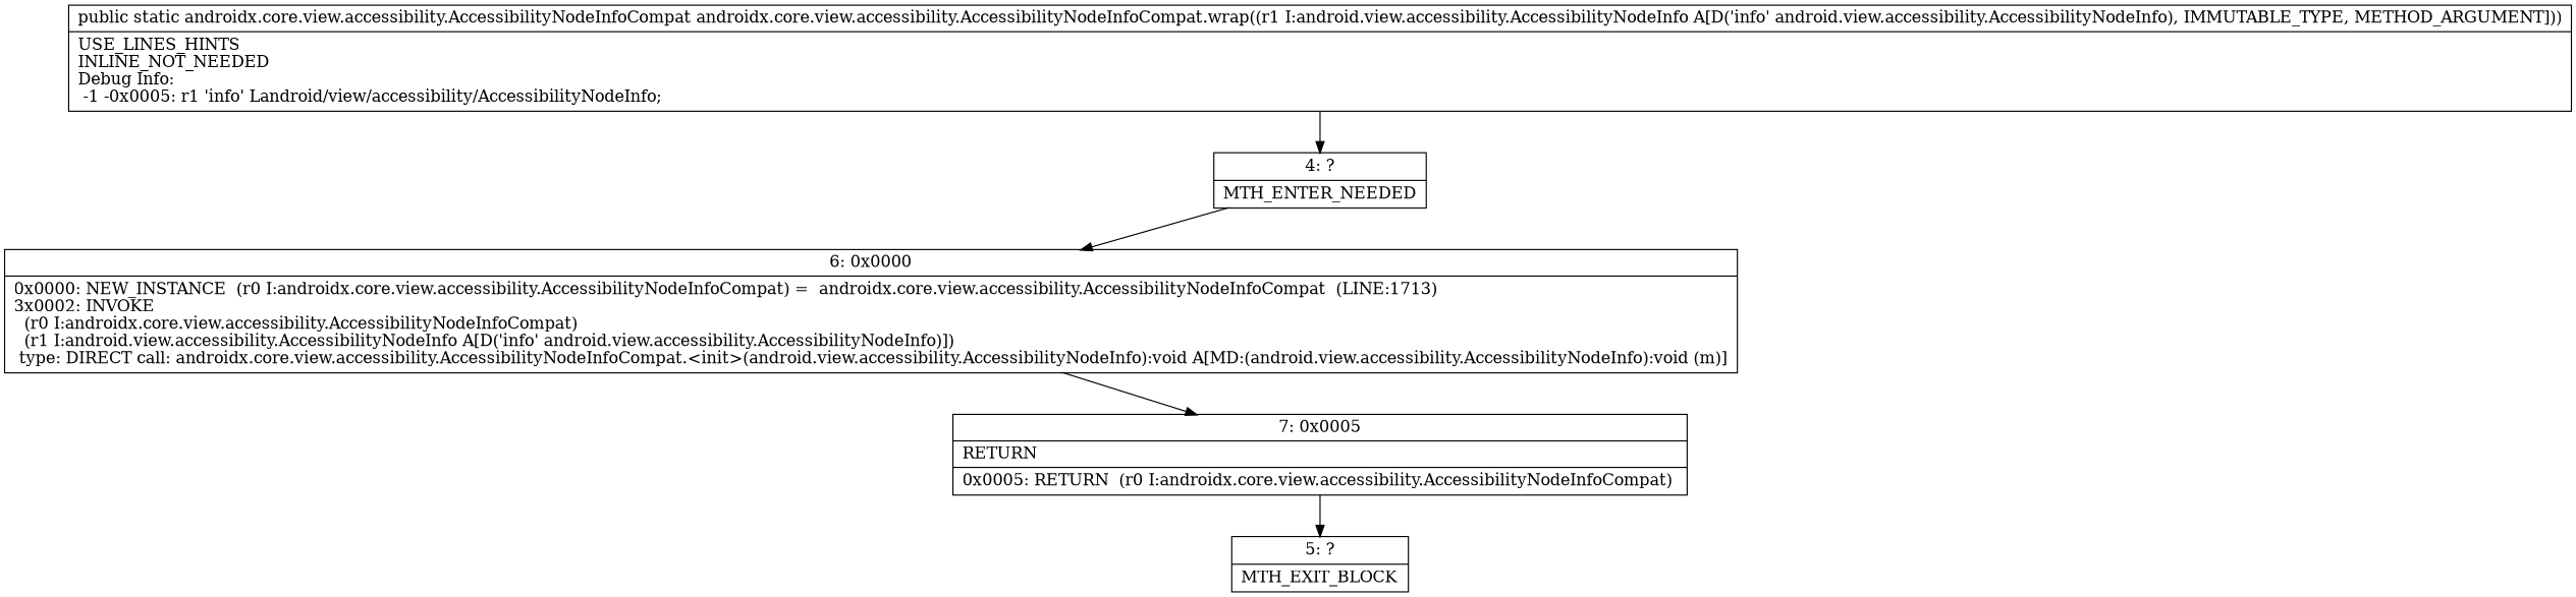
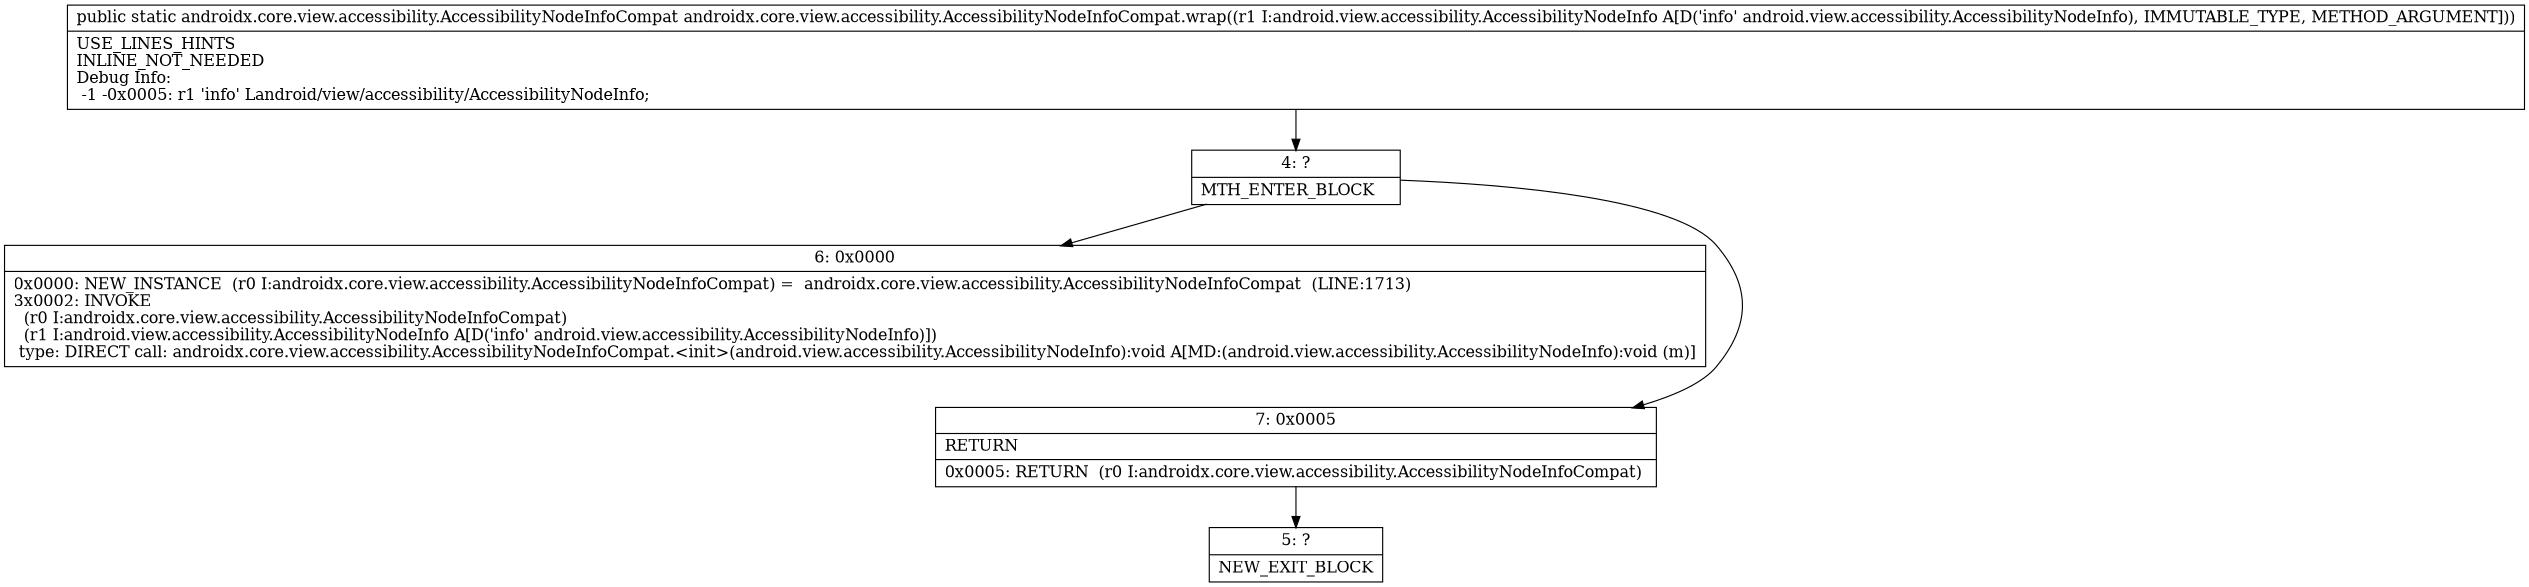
  digraph {
    node [shape=record]
-   n1 [label="{4\:\ ?|MTH_ENTER_NEEDED\l}"]
+   n1 [label="{4\:\ ?|MTH_ENTER_BLOCK\l}"]
    n2 [label="{6\:\ 0x0000|0x0000: NEW_INSTANCE  (r0 I:androidx.core.view.accessibility.AccessibilityNodeInfoCompat) =  androidx.core.view.accessibility.AccessibilityNodeInfoCompat  (LINE:1713)\l3x0002: INVOKE  \l  (r0 I:androidx.core.view.accessibility.AccessibilityNodeInfoCompat)\l  (r1 I:android.view.accessibility.AccessibilityNodeInfo A[D('info' android.view.accessibility.AccessibilityNodeInfo)])\l type: DIRECT call: androidx.core.view.accessibility.AccessibilityNodeInfoCompat.\<init\>(android.view.accessibility.AccessibilityNodeInfo):void A[MD:(android.view.accessibility.AccessibilityNodeInfo):void (m)]\l}"]
    n3 [label="{7\:\ 0x0005|RETURN\l|0x0005: RETURN  (r0 I:androidx.core.view.accessibility.AccessibilityNodeInfoCompat) \l}"]
-   n4 [label="{5\:\ ?|MTH_EXIT_BLOCK\l}"]
+   n4 [label="{5\:\ ?|NEW_EXIT_BLOCK\l}"]
    n5 [label="{public static androidx.core.view.accessibility.AccessibilityNodeInfoCompat androidx.core.view.accessibility.AccessibilityNodeInfoCompat.wrap((r1 I:android.view.accessibility.AccessibilityNodeInfo A[D('info' android.view.accessibility.AccessibilityNodeInfo), IMMUTABLE_TYPE, METHOD_ARGUMENT]))  | USE_LINES_HINTS\lINLINE_NOT_NEEDED\lDebug Info:\l  \-1 \-0x0005: r1 'info' Landroid\/view\/accessibility\/AccessibilityNodeInfo;\l}"]
    n1 -> n2
-   n2 -> n3
+   n1 -> n3
    n3 -> n4
    n5 -> n1
  }
